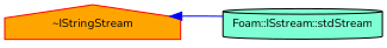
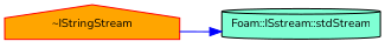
  digraph {
    rankdir=LR
    fontname=Nunito
    node [fontname=Nunito fontsize=10 style=filled]
    n1 [color=red fillcolor=orange fontcolor=black height=0.2 label="~IStringStream" shape=house width=0.4]
    n2 [color=black height=0.2 label="Foam::ISstream::stdStream" shape=cylinder width=0.4 fillcolor=aquamarine]
-   n2 -> n1 [color=blue fontname=Nunito fontsize=10 labelfontname=FreeSans labelfontsize=10 style=solid]
+   n1 -> n2 [color=blue fontname=Nunito fontsize=10 labelfontname=FreeSans labelfontsize=10 style=solid]
  }
